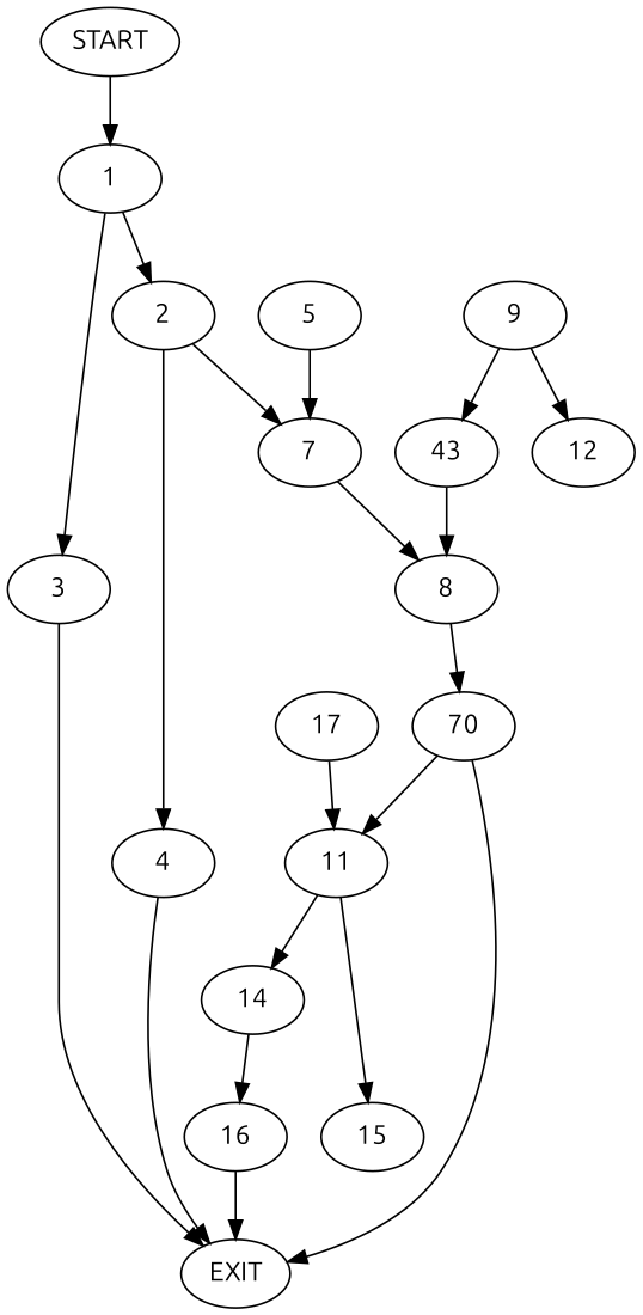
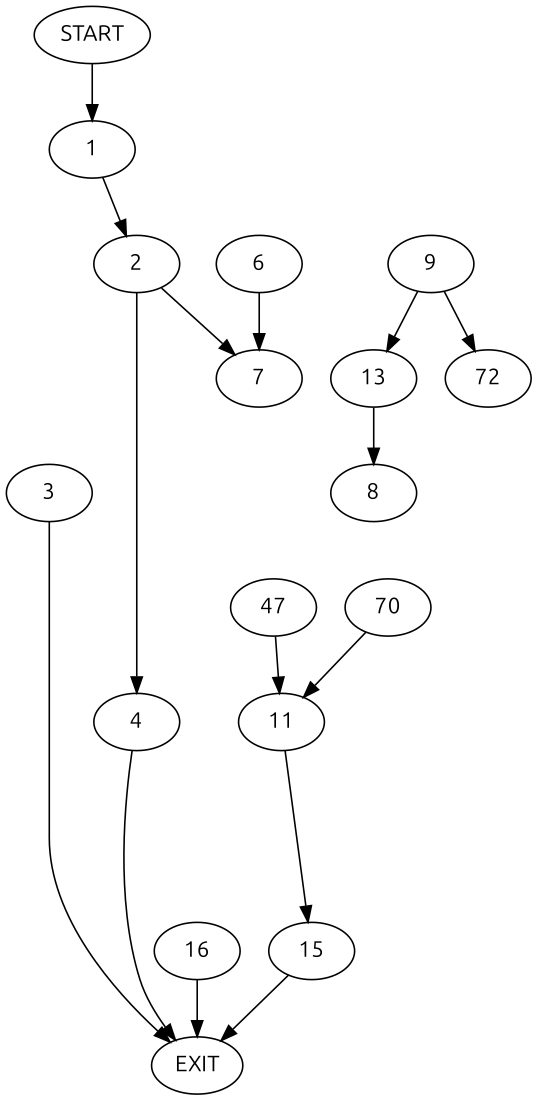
  digraph {
    fontname=Ubuntu
    node [fontname=Ubuntu]
    edge [fontname=Ubuntu]
    n1 [label=START]
    1
    2
    3
    n5 [label=EXIT]
    4
    7
-   5
+   5 [label=6]
    8
    n10 [label=70]
    9
-   12
-   13 [label=43]
+   12 [label=72]
+   13
    11
-   14
    15
    16
-   17
+   17 [label=47]
    n1 -> 1
    1 -> 2
-   1 -> 3
    2 -> 4
    2 -> 7
    3 -> n5
    4 -> n5
-   7 -> 8
    5 -> 7
-   8 -> n10
    n10 -> 11
    9 -> 12
    9 -> 13
    13 -> 8
-   11 -> 14
    11 -> 15
-   14 -> 16
-   n10 -> n5
+   15 -> n5
    16 -> n5
    17 -> 11
  }
